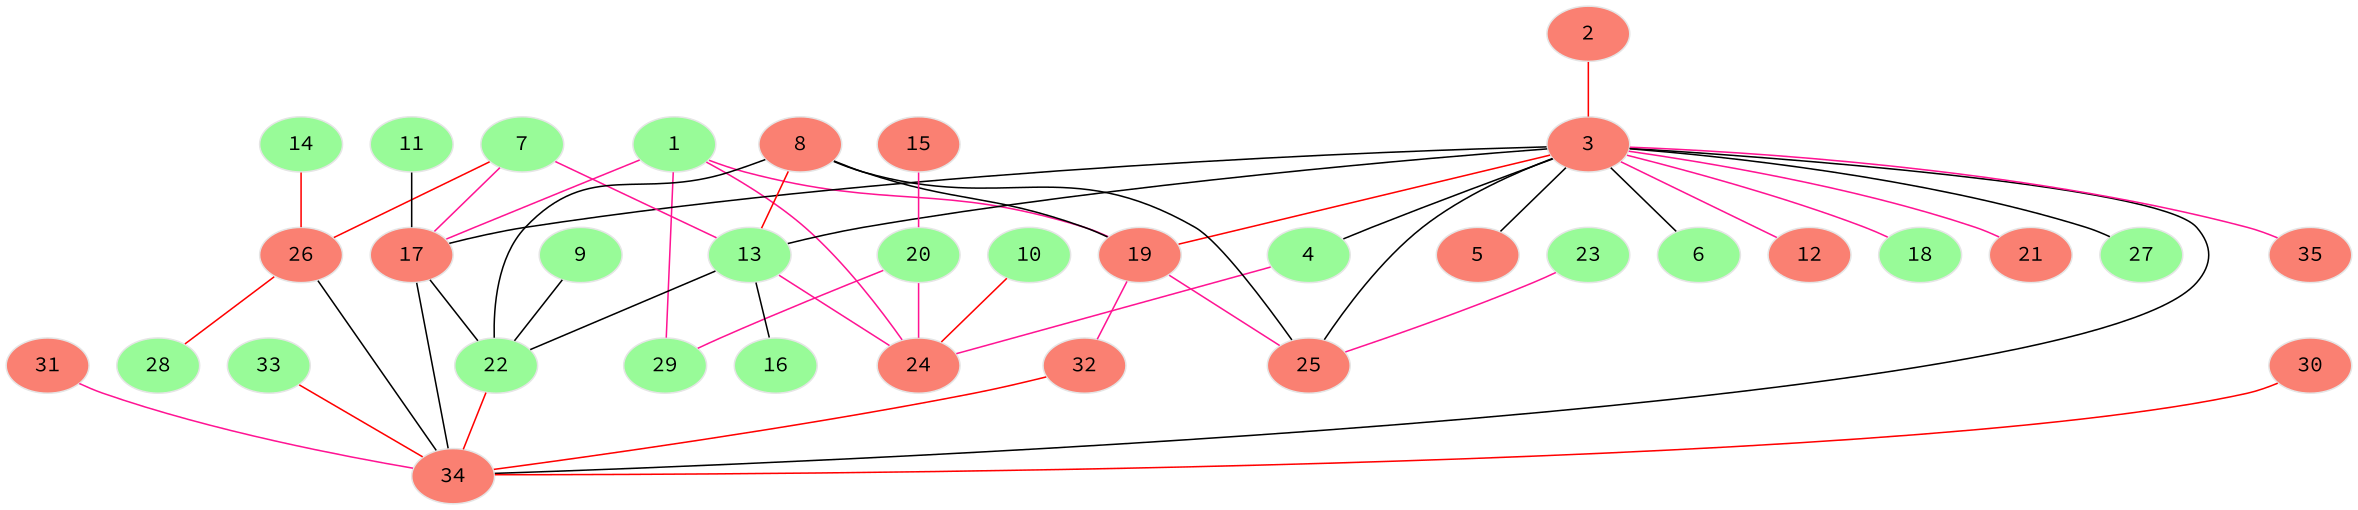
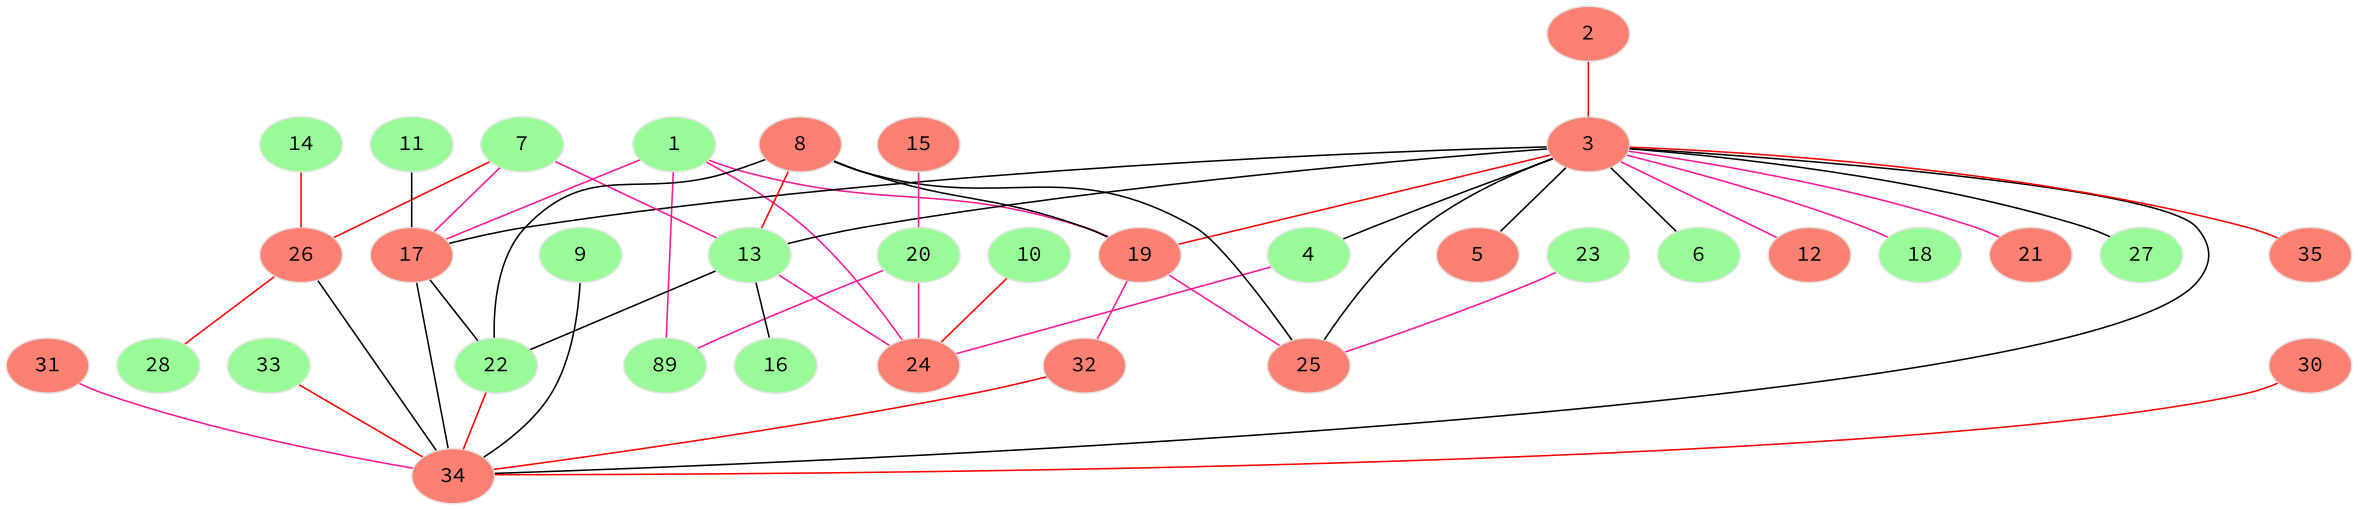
  graph {
    fontname="Source Code Pro"
    node [color=gray90 fillcolor=palegreen fontname="Source Code Pro" style=filled]
    edge [color=black fontname="Source Code Pro" weight=1.0]
    17 [fillcolor=salmon]
    1
    19 [fillcolor=salmon]
    24 [fillcolor=salmon]
-   29
+   29 [label=89]
    34 [fillcolor=salmon]
    22
    25 [fillcolor=salmon]
    32 [fillcolor=salmon]
    20
    2 [fillcolor=salmon]
    3 [fillcolor=salmon]
    4
    5 [fillcolor=salmon]
    6
    12 [fillcolor=salmon]
    13
    18
    21 [fillcolor=salmon]
    27
    35 [fillcolor=salmon]
    16
    7
    26 [fillcolor=salmon]
    28
    8 [fillcolor=salmon]
    9
    10
    11
    14
    15 [fillcolor=salmon]
    23
    30 [fillcolor=salmon]
    31 [fillcolor=salmon]
    33
    17 -- 34 [weight=2.0]
    17 -- 22
    1 -- 17 [color=deeppink]
    1 -- 19 [color=deeppink]
    1 -- 24 [color=deeppink]
    1 -- 29 [color=deeppink]
    19 -- 25 [color=deeppink]
    19 -- 32 [color=deeppink]
    22 -- 34 [color=red]
    32 -- 34 [color=red]
    20 -- 24 [color=deeppink]
    20 -- 29 [color=deeppink]
    2 -- 3 [color=red]
    3 -- 17
    3 -- 19 [color=red]
    3 -- 34
    3 -- 25
    3 -- 4 [weight=2.0]
    3 -- 5
    3 -- 6
    3 -- 12 [color=deeppink]
    3 -- 13
    3 -- 18 [color=deeppink]
    3 -- 21 [color=deeppink]
    3 -- 27
-   3 -- 35 [color=deeppink]
+   3 -- 35 [color=red]
    4 -- 24 [color=deeppink]
    13 -- 24 [color=deeppink]
    13 -- 22
    13 -- 16
    7 -- 17 [color=deeppink]
    7 -- 13 [color=deeppink]
    7 -- 26 [color=red]
    26 -- 34
    26 -- 28 [color=red]
    8 -- 19
    8 -- 22
    8 -- 25
    8 -- 13 [color=red]
-   9 -- 22
+   9 -- 34
    10 -- 24 [color=red]
    11 -- 17
    14 -- 26 [color=red]
    15 -- 20 [color=deeppink]
    23 -- 25 [color=deeppink]
    30 -- 34 [color=red]
    31 -- 34 [color=deeppink]
    33 -- 34 [color=red]
  }
